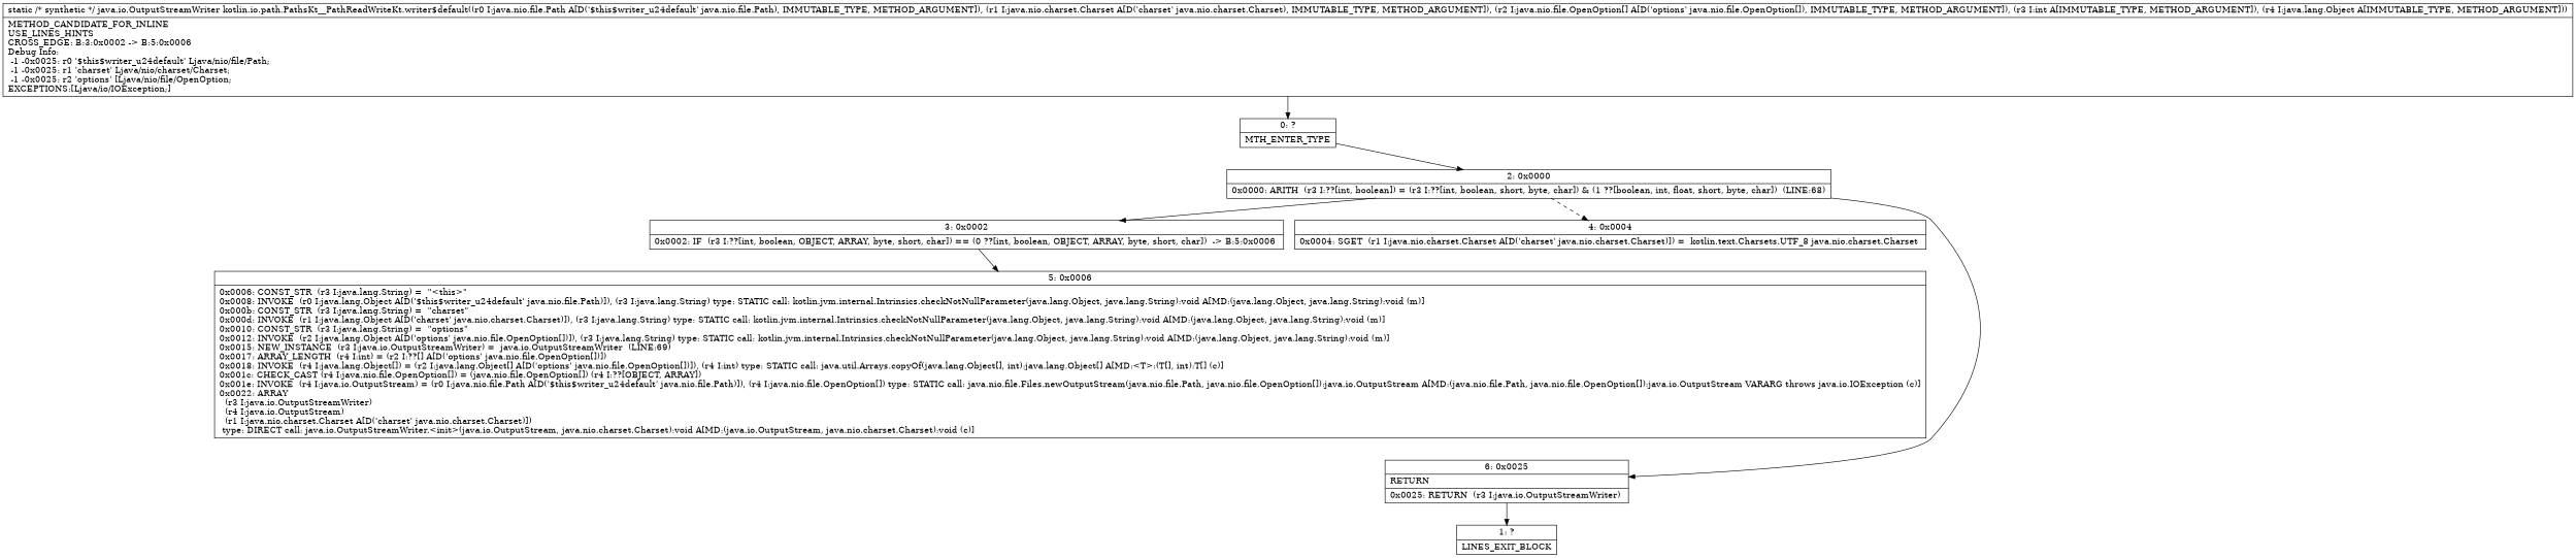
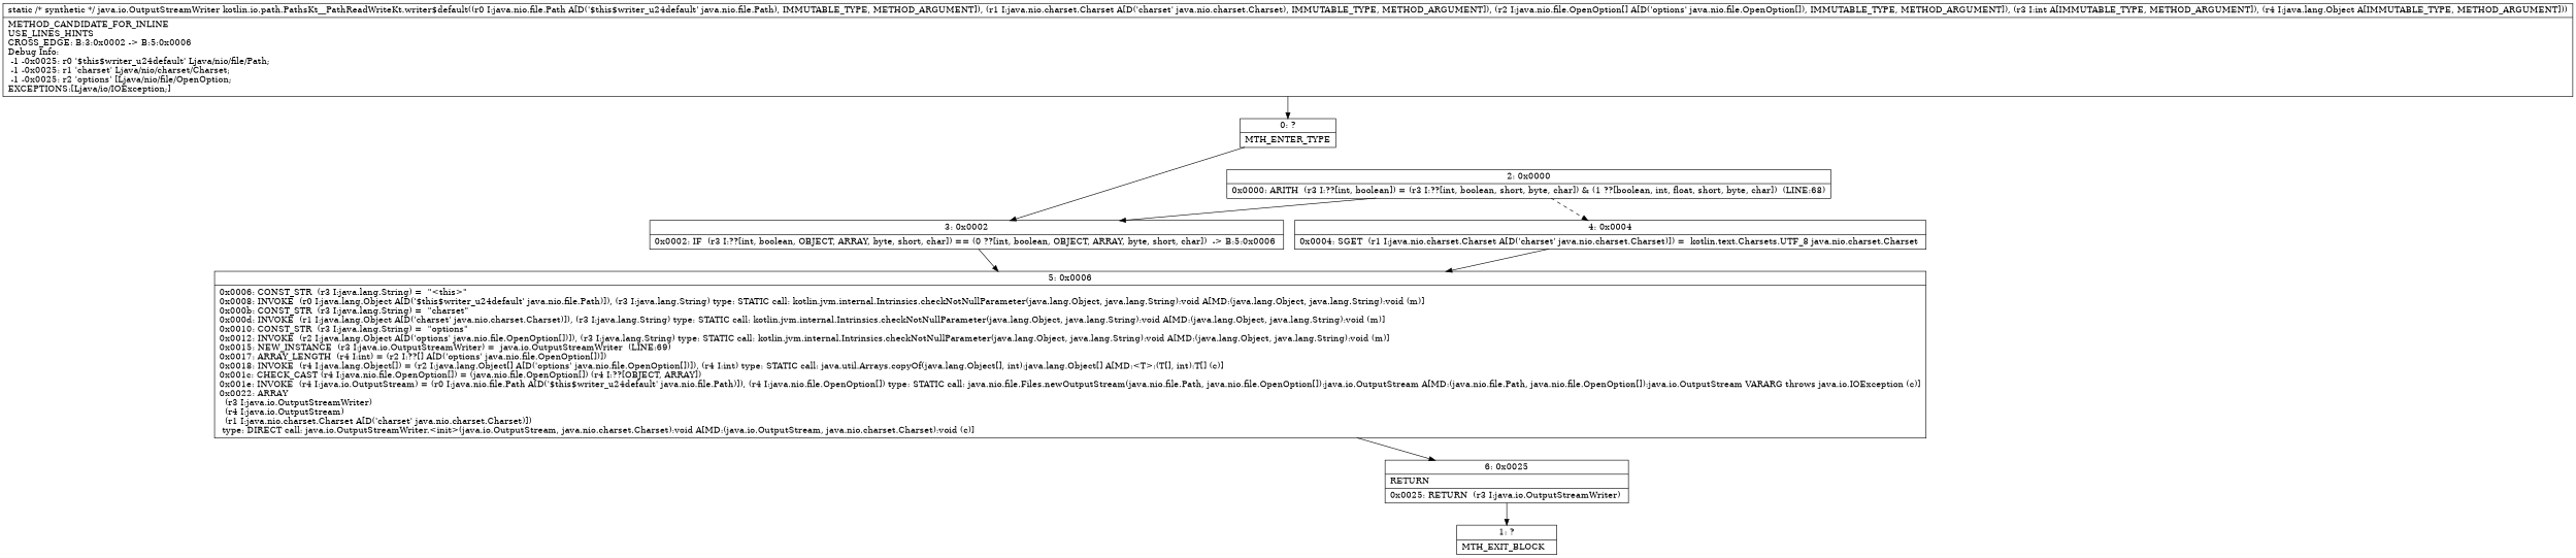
  digraph {
    node [shape=record]
    n1 [label="{0\:\ ?|MTH_ENTER_TYPE\l}"]
    n2 [label="{2\:\ 0x0000|0x0000: ARITH  (r3 I:??[int, boolean]) = (r3 I:??[int, boolean, short, byte, char]) & (1 ??[boolean, int, float, short, byte, char])  (LINE:68)\l}"]
    n3 [label="{3\:\ 0x0002|0x0002: IF  (r3 I:??[int, boolean, OBJECT, ARRAY, byte, short, char]) == (0 ??[int, boolean, OBJECT, ARRAY, byte, short, char])  \-\> B:5:0x0006 \l}"]
    n4 [label="{4\:\ 0x0004|0x0004: SGET  (r1 I:java.nio.charset.Charset A[D('charset' java.nio.charset.Charset)]) =  kotlin.text.Charsets.UTF_8 java.nio.charset.Charset \l}"]
    n5 [label="{5\:\ 0x0006|0x0006: CONST_STR  (r3 I:java.lang.String) =  \"\<this\>\" \l0x0008: INVOKE  (r0 I:java.lang.Object A[D('$this$writer_u24default' java.nio.file.Path)]), (r3 I:java.lang.String) type: STATIC call: kotlin.jvm.internal.Intrinsics.checkNotNullParameter(java.lang.Object, java.lang.String):void A[MD:(java.lang.Object, java.lang.String):void (m)]\l0x000b: CONST_STR  (r3 I:java.lang.String) =  \"charset\" \l0x000d: INVOKE  (r1 I:java.lang.Object A[D('charset' java.nio.charset.Charset)]), (r3 I:java.lang.String) type: STATIC call: kotlin.jvm.internal.Intrinsics.checkNotNullParameter(java.lang.Object, java.lang.String):void A[MD:(java.lang.Object, java.lang.String):void (m)]\l0x0010: CONST_STR  (r3 I:java.lang.String) =  \"options\" \l0x0012: INVOKE  (r2 I:java.lang.Object A[D('options' java.nio.file.OpenOption[])]), (r3 I:java.lang.String) type: STATIC call: kotlin.jvm.internal.Intrinsics.checkNotNullParameter(java.lang.Object, java.lang.String):void A[MD:(java.lang.Object, java.lang.String):void (m)]\l0x0015: NEW_INSTANCE  (r3 I:java.io.OutputStreamWriter) =  java.io.OutputStreamWriter  (LINE:69)\l0x0017: ARRAY_LENGTH  (r4 I:int) = (r2 I:??[] A[D('options' java.nio.file.OpenOption[])]) \l0x0018: INVOKE  (r4 I:java.lang.Object[]) = (r2 I:java.lang.Object[] A[D('options' java.nio.file.OpenOption[])]), (r4 I:int) type: STATIC call: java.util.Arrays.copyOf(java.lang.Object[], int):java.lang.Object[] A[MD:\<T\>:(T[], int):T[] (c)]\l0x001c: CHECK_CAST (r4 I:java.nio.file.OpenOption[]) = (java.nio.file.OpenOption[]) (r4 I:??[OBJECT, ARRAY]) \l0x001e: INVOKE  (r4 I:java.io.OutputStream) = (r0 I:java.nio.file.Path A[D('$this$writer_u24default' java.nio.file.Path)]), (r4 I:java.nio.file.OpenOption[]) type: STATIC call: java.nio.file.Files.newOutputStream(java.nio.file.Path, java.nio.file.OpenOption[]):java.io.OutputStream A[MD:(java.nio.file.Path, java.nio.file.OpenOption[]):java.io.OutputStream VARARG throws java.io.IOException (c)]\l0x0022: ARRAY  \l  (r3 I:java.io.OutputStreamWriter)\l  (r4 I:java.io.OutputStream)\l  (r1 I:java.nio.charset.Charset A[D('charset' java.nio.charset.Charset)])\l type: DIRECT call: java.io.OutputStreamWriter.\<init\>(java.io.OutputStream, java.nio.charset.Charset):void A[MD:(java.io.OutputStream, java.nio.charset.Charset):void (c)]\l}"]
    n6 [label="{6\:\ 0x0025|RETURN\l|0x0025: RETURN  (r3 I:java.io.OutputStreamWriter) \l}"]
-   n7 [label="{1\:\ ?|LINES_EXIT_BLOCK\l}"]
+   n7 [label="{1\:\ ?|MTH_EXIT_BLOCK\l}"]
    n8 [label="{static \/* synthetic *\/ java.io.OutputStreamWriter kotlin.io.path.PathsKt__PathReadWriteKt.writer$default((r0 I:java.nio.file.Path A[D('$this$writer_u24default' java.nio.file.Path), IMMUTABLE_TYPE, METHOD_ARGUMENT]), (r1 I:java.nio.charset.Charset A[D('charset' java.nio.charset.Charset), IMMUTABLE_TYPE, METHOD_ARGUMENT]), (r2 I:java.nio.file.OpenOption[] A[D('options' java.nio.file.OpenOption[]), IMMUTABLE_TYPE, METHOD_ARGUMENT]), (r3 I:int A[IMMUTABLE_TYPE, METHOD_ARGUMENT]), (r4 I:java.lang.Object A[IMMUTABLE_TYPE, METHOD_ARGUMENT]))  | METHOD_CANDIDATE_FOR_INLINE\lUSE_LINES_HINTS\lCROSS_EDGE: B:3:0x0002 \-\> B:5:0x0006\lDebug Info:\l  \-1 \-0x0025: r0 '$this$writer_u24default' Ljava\/nio\/file\/Path;\l  \-1 \-0x0025: r1 'charset' Ljava\/nio\/charset\/Charset;\l  \-1 \-0x0025: r2 'options' [Ljava\/nio\/file\/OpenOption;\lEXCEPTIONS:[Ljava\/io\/IOException;]\l}"]
-   n1 -> n2
+   n1 -> n3
    n2 -> n3
    n2 -> n4 [style=dashed]
    n3 -> n5
-   n2 -> n6
+   n4 -> n5
+   n5 -> n6
    n6 -> n7
    n8 -> n1
  }
